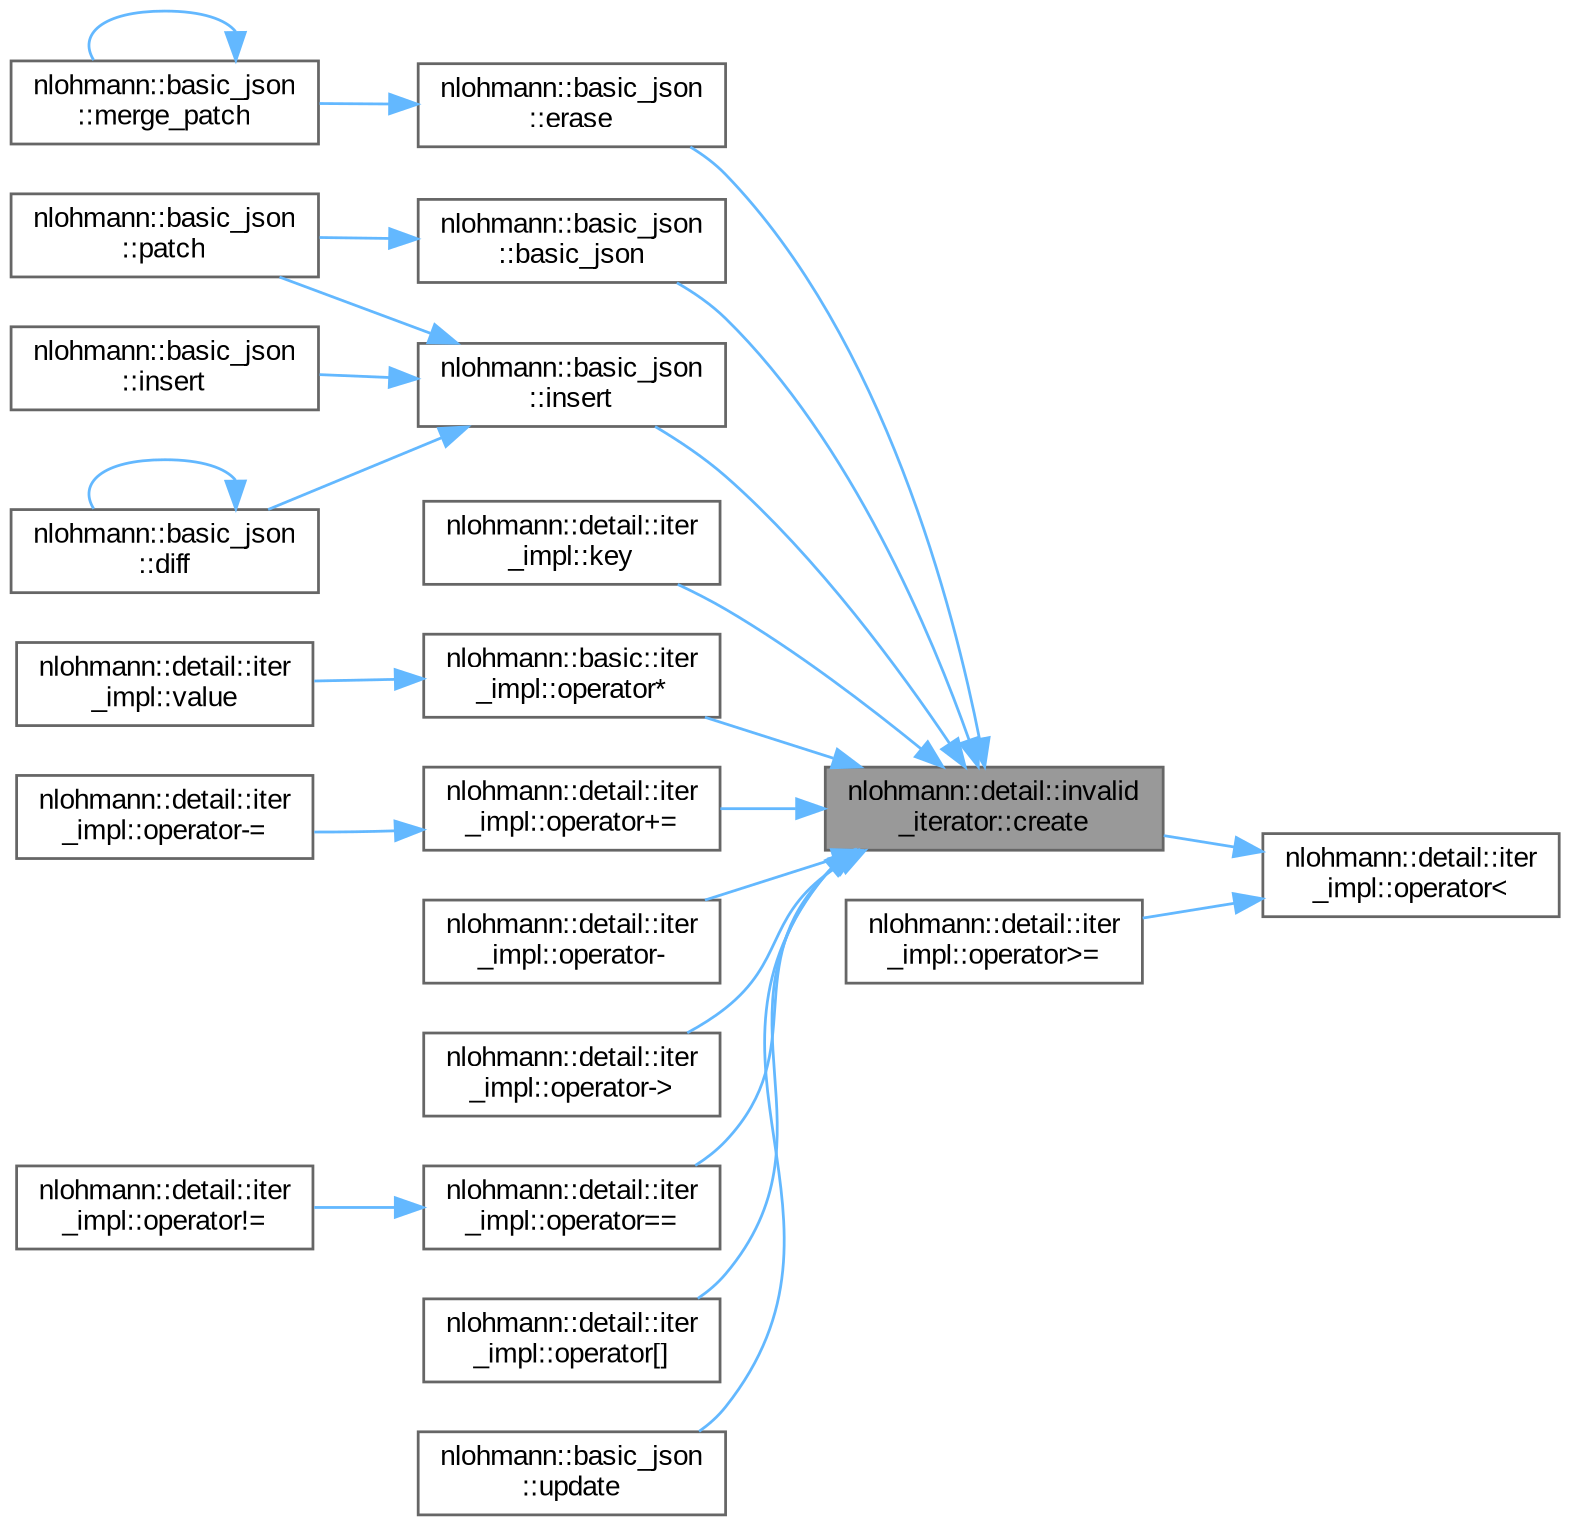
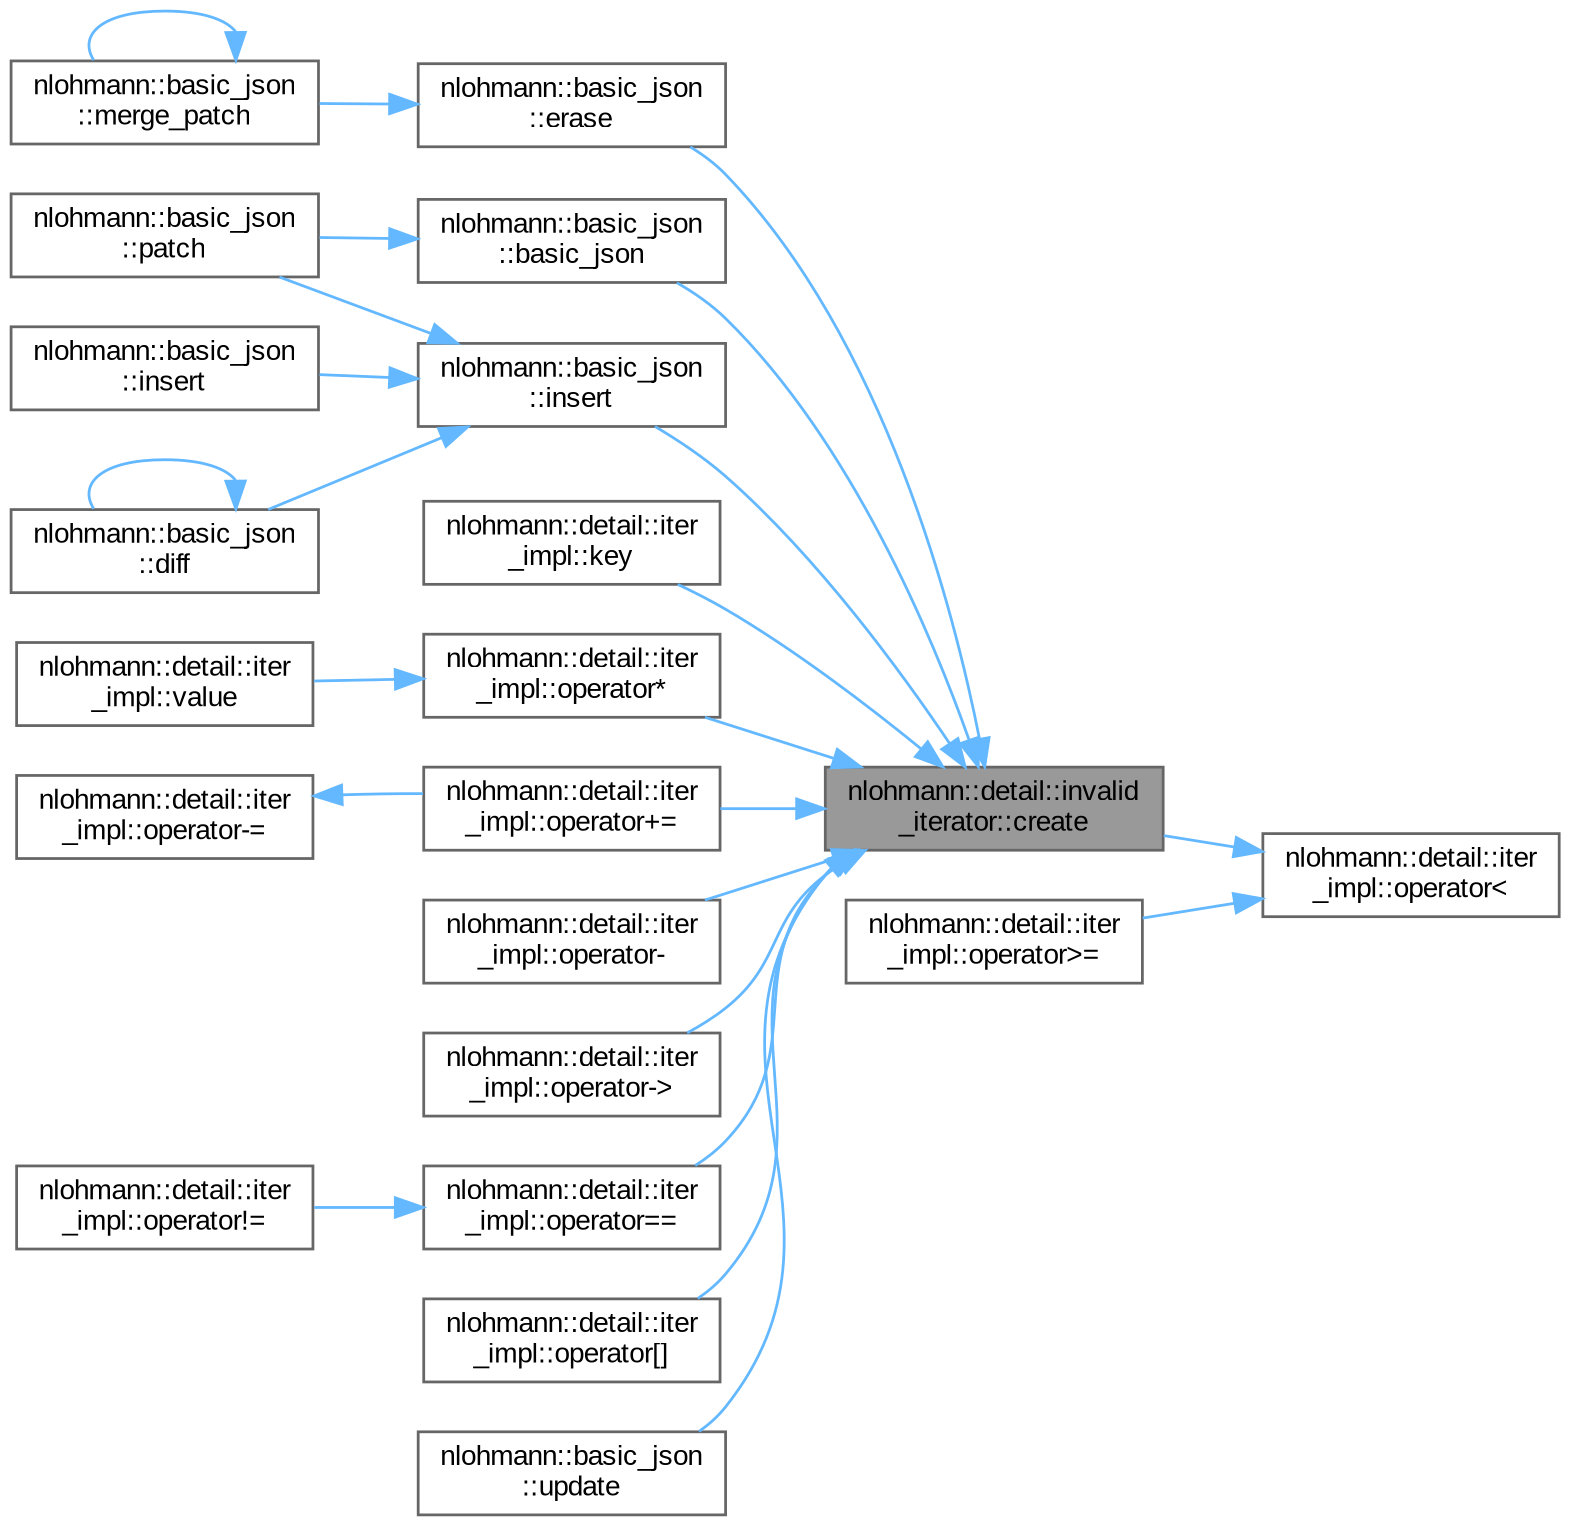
  digraph {
    fontname="Liberation Sans"
    rankdir=RL
    node [color=grey40 fillcolor=white fontname="Liberation Sans" fontsize=10 shape=box style=filled]
    edge [color=steelblue1 dir=back fontname="Liberation Sans" fontsize=10 labelfontname=Helvetica labelfontsize=10 style=solid]
    n1 [color=gray40 fillcolor=grey60 fontcolor=black height=0.2 label="nlohmann::detail::invalid\l_iterator::create" width=0.4]
    n2 [height=0.2 label="nlohmann::basic_json\l::basic_json" width=0.4]
    n3 [height=0.2 label="nlohmann::basic_json\l::erase" width=0.4]
    n4 [height=0.2 label="nlohmann::basic_json\l::insert" width=0.4]
    n5 [height=0.2 label="nlohmann::detail::iter\l_impl::key" width=0.4]
-   n6 [height=0.2 label="nlohmann::basic::iter\l_impl::operator*" width=0.4]
+   n6 [height=0.2 label="nlohmann::detail::iter\l_impl::operator*" width=0.4]
    n7 [height=0.2 label="nlohmann::detail::iter\l_impl::operator+=" width=0.4]
    n8 [height=0.2 label="nlohmann::detail::iter\l_impl::operator-" width=0.4]
    n9 [height=0.2 label="nlohmann::detail::iter\l_impl::operator-\>" width=0.4]
    n10 [height=0.2 label="nlohmann::detail::iter\l_impl::operator==" width=0.4]
    n11 [height=0.2 label="nlohmann::detail::iter\l_impl::operator[]" width=0.4]
    n12 [height=0.2 label="nlohmann::basic_json\l::update" width=0.4]
    n13 [height=0.2 label="nlohmann::basic_json\l::patch" width=0.4]
    n14 [height=0.2 label="nlohmann::basic_json\l::merge_patch" width=0.4]
    n15 [height=0.2 label="nlohmann::basic_json\l::diff" width=0.4]
    n16 [height=0.2 label="nlohmann::basic_json\l::insert" width=0.4]
    n17 [height=0.2 label="nlohmann::detail::iter\l_impl::value" width=0.4]
    n18 [height=0.2 label="nlohmann::detail::iter\l_impl::operator-=" width=0.4]
    n19 [height=0.2 label="nlohmann::detail::iter\l_impl::operator\<" width=0.4]
    n20 [height=0.2 label="nlohmann::detail::iter\l_impl::operator\>=" width=0.4]
    n21 [height=0.2 label="nlohmann::detail::iter\l_impl::operator!=" width=0.4]
    n1 -> n2
    n1 -> n3
    n1 -> n4
    n1 -> n5
    n1 -> n6
    n1 -> n7
    n1 -> n8
    n1 -> n9
    n1 -> n10
    n1 -> n11
    n1 -> n12
    n2 -> n13
    n3 -> n14
    n4 -> n13
    n4 -> n15
    n4 -> n16
    n6 -> n17
-   n7 -> n18
+   n18 -> n7
    n10 -> n21
    n14 -> n14
    n15 -> n15
    n19 -> n1
    n19 -> n20
  }
